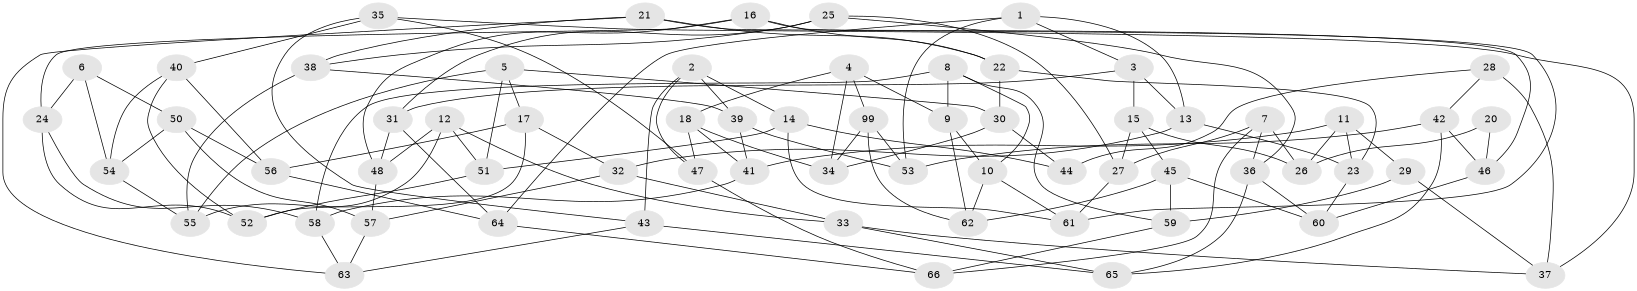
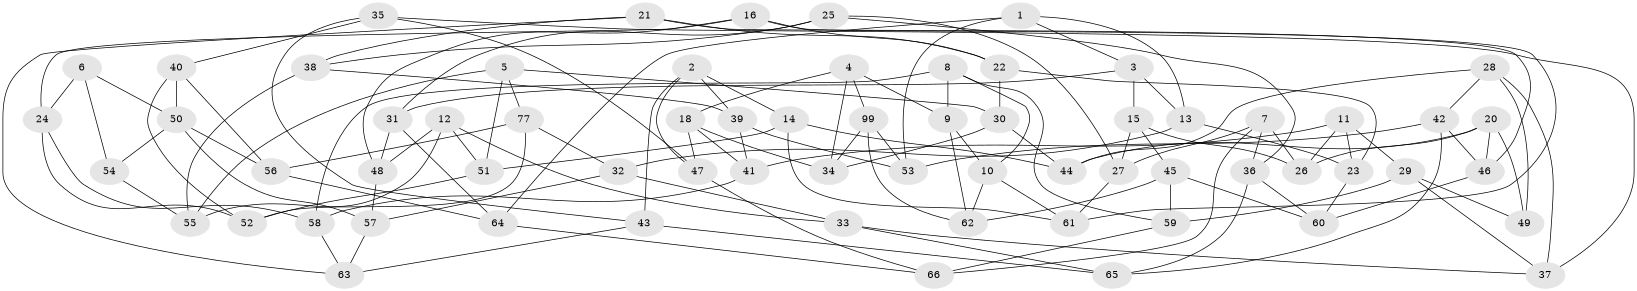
  graph {
    node [color=gray90 style=filled]
    1
    3
    13
    53
    64
    15
    31
    23
    32
    66
    2
    14
    39
    43
    47
    51
    61
    44
    41
    63
    65
    26
    27
    45
    48
    4
    9
    18
    n29 [label=99]
    34
    10
    62
    5
-   17
+   17 [label=77]
    30
    55
    52
    56
    6
    24
    50
    54
    58
    57
    7
    36
    60
    8
    59
    11
    29
+   49
    37
    12
    33
    16
    22
    20
    46
    21
    38
    25
    28
    42
    35
    40
    1 -- 3
    1 -- 13
    1 -- 53
    1 -- 64
    3 -- 13
    3 -- 15
    3 -- 31
    13 -- 23
    13 -- 32
    64 -- 66
    15 -- 26
    15 -- 27
    15 -- 45
    31 -- 64
    31 -- 48
    23 -- 60
    32 -- 57
    32 -- 33
    2 -- 14
    2 -- 39
    2 -- 43
    2 -- 47
    14 -- 51
    14 -- 61
    14 -- 44
    39 -- 53
    39 -- 41
    43 -- 63
    43 -- 65
    47 -- 66
    51 -- 52
    41 -- 58
    27 -- 61
    45 -- 62
    45 -- 60
    45 -- 59
    48 -- 57
    4 -- 9
    4 -- 18
    4 -- n29
    4 -- 34
    9 -- 10
    9 -- 62
    18 -- 47
    18 -- 41
    18 -- 34
    n29 -- 53
    n29 -- 34
    n29 -- 62
    10 -- 61
    10 -- 62
    5 -- 51
    5 -- 17
    5 -- 30
    5 -- 55
    17 -- 32
    17 -- 52
    17 -- 56
    30 -- 44
    30 -- 34
    56 -- 64
    6 -- 24
    6 -- 50
    6 -- 54
    24 -- 52
    24 -- 58
    50 -- 56
    50 -- 54
    50 -- 57
    54 -- 55
    58 -- 63
    57 -- 63
    7 -- 66
    7 -- 26
    7 -- 27
    7 -- 36
    36 -- 65
    36 -- 60
    8 -- 9
    8 -- 10
    8 -- 58
    8 -- 59
    59 -- 66
    11 -- 23
    11 -- 41
    11 -- 26
    11 -- 29
    29 -- 59
+   29 -- 49
    29 -- 37
    12 -- 51
    12 -- 48
    12 -- 55
    12 -- 33
    33 -- 65
    33 -- 37
    16 -- 61
    16 -- 48
    16 -- 24
    16 -- 22
    22 -- 23
    22 -- 30
+   20 -- 44
    20 -- 26
+   20 -- 49
    20 -- 46
    46 -- 60
    21 -- 63
    21 -- 22
    21 -- 46
    21 -- 38
    38 -- 39
    38 -- 55
    25 -- 31
    25 -- 27
    25 -- 36
    25 -- 38
    28 -- 44
+   28 -- 49
    28 -- 37
    28 -- 42
    42 -- 53
    42 -- 65
    42 -- 46
    35 -- 43
    35 -- 47
    35 -- 37
    35 -- 40
    40 -- 52
    40 -- 56
-   40 -- 54
+   40 -- 50
  }
